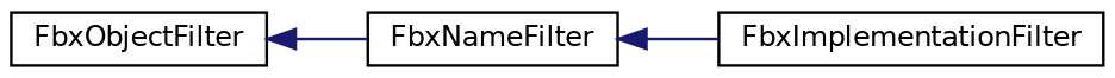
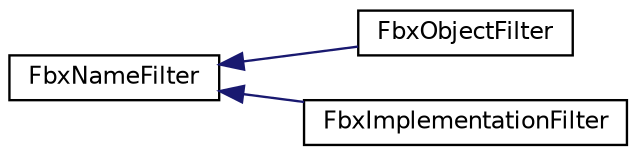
  digraph {
    rankdir=LR
    node [color=black fillcolor=white fontname=Helvetica fontsize=10 shape=record style=filled]
    edge [color=midnightblue dir=back fontname=Helvetica fontsize=10 labelfontname=Helvetica labelfontsize=10 style=solid]
    n1 [height=0.2 label=FbxObjectFilter width=0.4]
    n2 [height=0.2 label=FbxNameFilter width=0.4]
    n3 [height=0.2 label=FbxImplementationFilter width=0.4]
-   n1 -> n2
+   n2 -> n1
    n2 -> n3
  }
